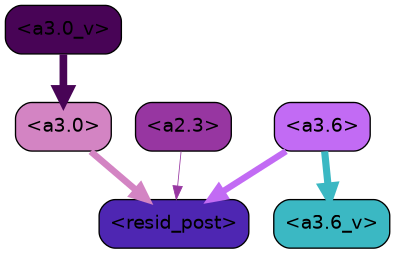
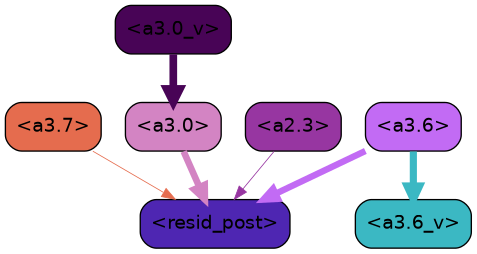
  strict digraph {
    fontname="DejaVu Sans"
    splines=true
    node [color=black fontname="DejaVu Sans" shape=box style="filled, rounded"]
    edge [fontname="DejaVu Sans" penwidth=0.6]
+   "<a3.7>" [fillcolor="#e56c4e"]
    "<resid_post>" [fillcolor="#4e26b2"]
    "<a3.6>" [fillcolor="#c26bf4"]
    "<a3.6_v>" [fillcolor="#3bb8c3"]
    "<a3.0>" [fillcolor="#d384c3"]
    "<a2.3>" [fillcolor="#9736a1"]
    "<a3.0_v>" [fillcolor="#480456"]
+   "<a3.7>" -> "<resid_post>" [color="#e56c4e"]
    "<a3.6>" -> "<resid_post>" [color="#c26bf4" penwidth=4.751592040061951]
    "<a3.6>" -> "<a3.6_v>" [color="#3bb8c3" penwidth=5.297133803367615]
    "<a3.0>" -> "<resid_post>" [color="#d384c3" penwidth=4.904066681861877]
    "<a2.3>" -> "<resid_post>" [color="#9736a1"]
    "<a3.0_v>" -> "<a3.0>" [color="#480456" penwidth=5.680712580680847]
  }
